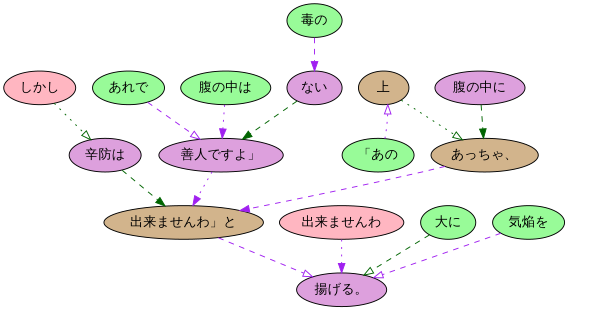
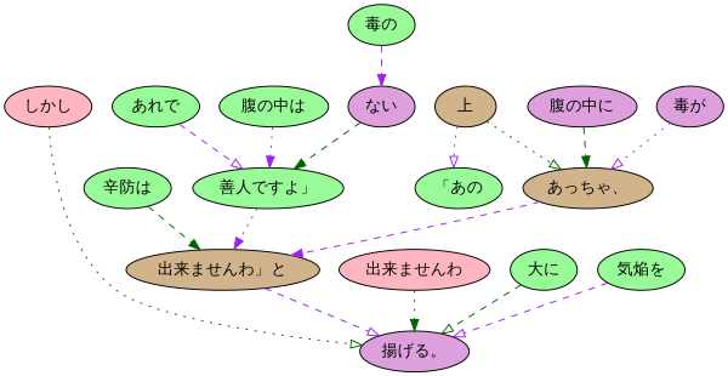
  digraph {
    fontname=Lato
    node [fillcolor=palegreen fontname=Lato style=filled]
    edge [arrowhead=onormal color=purple fontname=Lato style=dashed]
    n1 [fillcolor=lightpink label="しかし"]
    n2 [fillcolor=plum label="揚げる。"]
    n3 [label="あれで"]
-   n4 [fillcolor=plum label="善人ですよ」"]
+   n4 [label="善人ですよ」"]
    n5 [fillcolor=tan label="出来ませんわ」と"]
    n6 [label="腹の中は"]
    n7 [label="毒の"]
    n8 [fillcolor=plum label="ない"]
    n9 [label="「あの"]
    n10 [fillcolor=tan label="上"]
    n11 [fillcolor=tan label="あっちゃ、"]
    n12 [fillcolor=plum label="腹の中に"]
-   n14 [fillcolor=plum label="辛防は"]
+   n13 [fillcolor=plum label="毒が"]
+   n14 [label="辛防は"]
    n15 [fillcolor=lightpink label="出来ませんわ"]
    n16 [label="大に"]
    n17 [label="気焔を"]
-   n1 -> n14 [color=darkgreen style=dotted]
+   n1 -> n2 [color=darkgreen style=dotted]
    n3 -> n4
    n4 -> n5 [arrowhead=normal style=dotted]
    n5 -> n2
    n6 -> n4 [arrowhead=normal style=dotted]
    n7 -> n8 [arrowhead=normal]
    n8 -> n4 [arrowhead=normal color=darkgreen]
-   n9 -> n10 [style=dotted]
+   n10 -> n9 [style=dotted]
    n10 -> n11 [color=darkgreen style=dotted]
    n11 -> n5 [arrowhead=normal]
    n12 -> n11 [arrowhead=normal color=darkgreen]
+   n13 -> n11 [style=dotted]
    n14 -> n5 [arrowhead=normal color=darkgreen]
-   n15 -> n2 [arrowhead=normal style=dotted]
+   n15 -> n2 [arrowhead=normal color=darkgreen style=dotted]
    n16 -> n2 [color=darkgreen]
    n17 -> n2
  }
